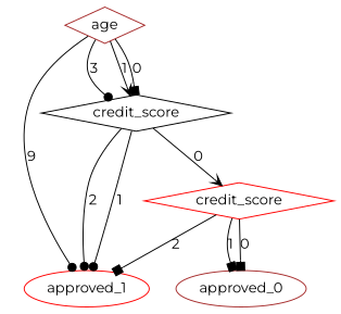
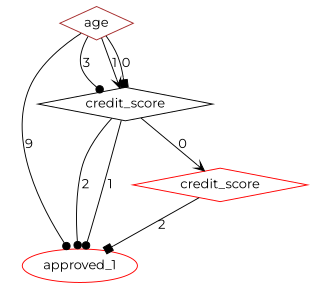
  digraph {
    fontname=Montserrat
    node [color=red fontname=Montserrat shape=diamond]
    edge [arrowhead=box fontname=Montserrat]
    n1 [label=approved_1 shape=""]
-   n2 [color=brown label=approved_0 shape=""]
    n3 [label=credit_score]
    n4 [color=black label=credit_score]
    n5 [color=brown label=age]
    n3 -> n1 [label=2]
-   n3 -> n2 [label=1]
-   n3 -> n2 [label=0]
    n4 -> n1 [arrowhead=dot label=2]
    n4 -> n1 [arrowhead=dot label=1]
    n4 -> n3 [arrowhead=vee label=0]
    n5 -> n1 [arrowhead=dot label=9]
    n5 -> n4 [arrowhead=dot label=3]
    n5 -> n4 [arrowhead=vee label=1]
    n5 -> n4 [label=0]
  }
